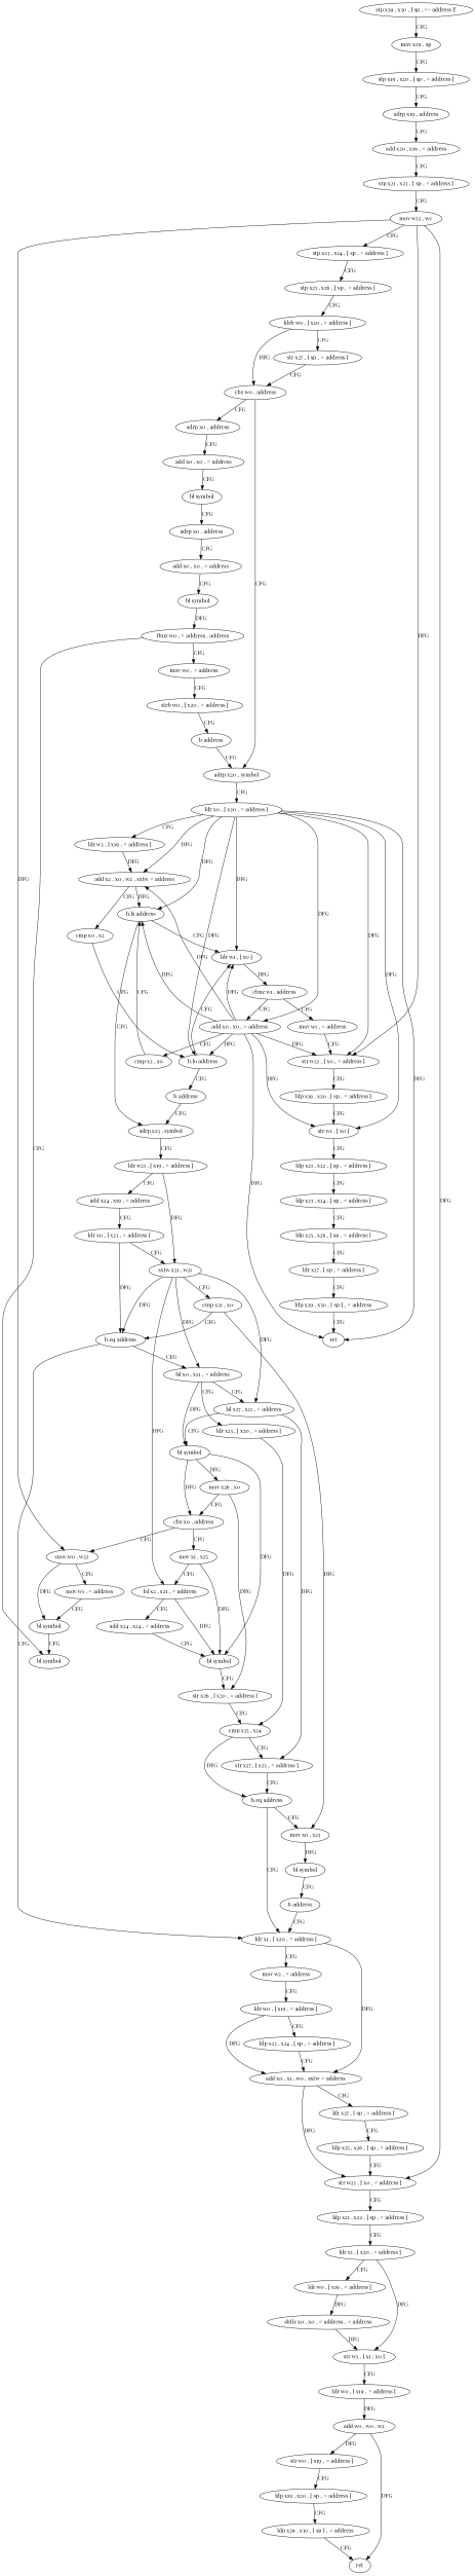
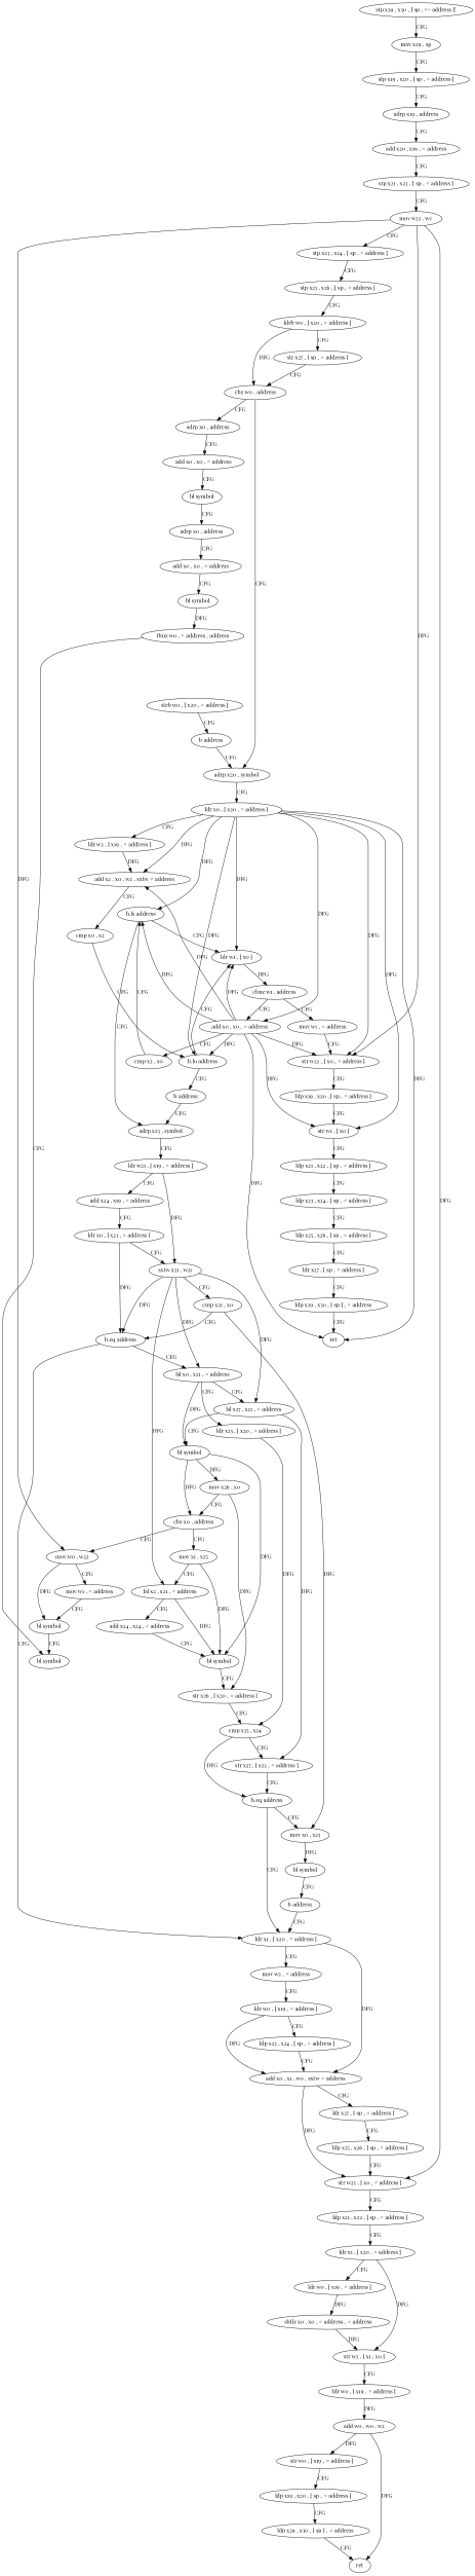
  digraph {
    fontname="Playfair Display"
    node [fontname="Playfair Display"]
    edge [fontname="Playfair Display"]
    n1 [label="stp x29 , x30 , [ sp , #- address ]!"]
    n2 [label="mov x29 , sp"]
    n3 [label="stp x19 , x20 , [ sp , # address ]"]
    n4 [label="adrp x19 , address"]
    n5 [label="add x20 , x19 , # address"]
    n6 [label="stp x21 , x22 , [ sp , # address ]"]
    n7 [label="mov w22 , w0"]
    n8 [label="stp x23 , x24 , [ sp , # address ]"]
    n9 [label="str w22 , [ x0 , # address ]"]
    n10 [label="mov w0 , w22"]
    n11 [label="str w22 , [ x0 , # address ]"]
    n12 [label="stp x25 , x26 , [ sp , # address ]"]
    n13 [label="ldp x19 , x20 , [ sp , # address ]"]
    n14 [label="mov w1 , # address"]
    n15 [label="bl symbol"]
    n16 [label="ldp x21 , x22 , [ sp , # address ]"]
    n17 [label="ldrb w0 , [ x20 , # address ]"]
    n18 [label="str x27 , [ sp , # address ]"]
    n19 [label="cbz w0 , address"]
    n20 [label="adrp x0 , address"]
    n21 [label="adrp x20 , symbol"]
    n22 [label="add x0 , x0 , # address"]
    n23 [label="ldr x0 , [ x20 , # address ]"]
    n24 [label="bl symbol"]
    n25 [label="ldr w2 , [ x19 , # address ]"]
    n26 [label="add x2 , x0 , w2 , sxtw # address"]
    n27 [label="b.lo address"]
    n28 [label="ldr w1 , [ x0 ]"]
    n29 [label="add x0 , x0 , # address"]
    n30 [label="b.ls address"]
    n31 [label="str w1 , [ x0 ]"]
    n32 [label=ret]
    n33 [label="adrp x0 , address"]
    n34 [label="add x0 , x0 , # address"]
    n35 [label="bl symbol"]
    n36 [label="tbnz w0 , # address , address"]
    n37 [label="bl symbol"]
-   n38 [label="mov w0 , # address"]
    n39 [label="strb w0 , [ x20 , # address ]"]
    n40 [label="b address"]
    n41 [label="cmp x0 , x2"]
    n42 [label="b address"]
    n43 [label="cbnz w1 , address"]
    n44 [label="cmp x2 , x0"]
    n45 [label="adrp x23 , symbol"]
    n46 [label="ldp x21 , x22 , [ sp , # address ]"]
    n47 [label="mov w1 , # address"]
    n48 [label="ldr w21 , [ x19 , # address ]"]
    n49 [label="add x24 , x19 , # address"]
    n50 [label="sxtw x21 , w21"]
    n51 [label="ldp x23 , x24 , [ sp , # address ]"]
    n52 [label="ldp x25 , x26 , [ sp , # address ]"]
    n53 [label="ldr x27 , [ sp , # address ]"]
    n54 [label="ldp x29 , x30 , [ sp ] , # address"]
    n55 [label="ldr x0 , [ x23 , # address ]"]
    n56 [label="b.eq address"]
    n57 [label="cmp x21 , x0"]
    n58 [label="lsl x0 , x21 , # address"]
    n59 [label="lsl x27 , x21 , # address"]
    n60 [label="lsl x2 , x21 , # address"]
    n61 [label="ldr x1 , [ x20 , # address ]"]
    n62 [label="mov x0 , x25"]
    n63 [label="ldr x25 , [ x20 , # address ]"]
    n64 [label="bl symbol"]
    n65 [label="str x27 , [ x23 , # address ]"]
    n66 [label="bl symbol"]
    n67 [label="add x24 , x24 , # address"]
    n68 [label="mov w2 , # address"]
    n69 [label="add x0 , x1 , w0 , sxtw # address"]
    n70 [label="cmp x25 , x24"]
    n71 [label="mov x26 , x0"]
    n72 [label="cbz x0 , address"]
    n73 [label="ldr w0 , [ x19 , # address ]"]
    n74 [label="ldr x27 , [ sp , # address ]"]
    n75 [label="mov x1 , x25"]
    n76 [label="b.eq address"]
    n77 [label="bl symbol"]
    n78 [label="str x26 , [ x20 , # address ]"]
    n79 [label="ldp x23 , x24 , [ sp , # address ]"]
    n80 [label="ldp x25 , x26 , [ sp , # address ]"]
    n81 [label="ldr x1 , [ x20 , # address ]"]
    n82 [label="ldr w0 , [ x19 , # address ]"]
    n83 [label="str w2 , [ x1 , x0 ]"]
    n84 [label="sbfiz x0 , x0 , # address , # address"]
    n85 [label="ldr w0 , [ x19 , # address ]"]
    n86 [label="add w0 , w0 , w2"]
    n87 [label="str w0 , [ x19 , # address ]"]
    n88 [label=ret]
    n89 [label="ldp x19 , x20 , [ sp , # address ]"]
    n90 [label="ldp x29 , x30 , [ sp ] , # address"]
    n91 [label="b address"]
    n1 -> n2 [label=CFG]
    n2 -> n3 [label=CFG]
    n3 -> n4 [label=CFG]
    n4 -> n5 [label=CFG]
    n5 -> n6 [label=CFG]
    n6 -> n7 [label=CFG]
    n7 -> n8 [label=CFG]
    n7 -> n9 [label=DFG]
    n7 -> n10 [label=DFG]
    n7 -> n11 [label=DFG]
    n8 -> n12 [label=CFG]
    n9 -> n13 [label=CFG]
    n10 -> n14 [label=CFG]
    n10 -> n15 [label=DFG]
    n11 -> n16 [label=CFG]
    n12 -> n17 [label=CFG]
    n13 -> n31 [label=CFG]
    n14 -> n15 [label=CFG]
    n15 -> n37 [label=CFG]
    n16 -> n81 [label=CFG]
    n17 -> n18 [label=CFG]
    n17 -> n19 [label=DFG]
    n18 -> n19 [label=CFG]
    n19 -> n20 [label=CFG]
    n19 -> n21 [label=CFG]
    n20 -> n22 [label=CFG]
    n21 -> n23 [label=CFG]
    n22 -> n24 [label=CFG]
    n23 -> n9 [label=DFG]
    n23 -> n25 [label=CFG]
    n23 -> n26 [label=DFG]
    n23 -> n27 [label=DFG]
    n23 -> n28 [label=DFG]
    n23 -> n29 [label=DFG]
    n23 -> n30 [label=DFG]
    n23 -> n31 [label=DFG]
    n23 -> n32 [label=DFG]
    n24 -> n33 [label=CFG]
    n25 -> n26 [label=DFG]
-   n26 -> n30 [label=DFG]
    n26 -> n41 [label=CFG]
    n27 -> n28 [label=CFG]
    n27 -> n42 [label=CFG]
    n28 -> n43 [label=DFG]
    n29 -> n9 [label=DFG]
    n29 -> n26 [label=DFG]
    n29 -> n27 [label=DFG]
    n29 -> n28 [label=DFG]
    n29 -> n30 [label=DFG]
    n29 -> n31 [label=DFG]
    n29 -> n32 [label=DFG]
    n29 -> n44 [label=CFG]
    n30 -> n28 [label=CFG]
    n30 -> n45 [label=CFG]
    n31 -> n46 [label=CFG]
    n33 -> n34 [label=CFG]
    n34 -> n35 [label=CFG]
    n35 -> n36 [label=DFG]
    n36 -> n37 [label=CFG]
-   n36 -> n38 [label=CFG]
-   n38 -> n39 [label=CFG]
    n39 -> n40 [label=CFG]
    n40 -> n21 [label=CFG]
    n41 -> n27 [label=CFG]
    n42 -> n45 [label=CFG]
    n43 -> n29 [label=CFG]
    n43 -> n47 [label=CFG]
    n44 -> n30 [label=CFG]
    n45 -> n48 [label=CFG]
    n46 -> n51 [label=CFG]
    n47 -> n9 [label=CFG]
    n48 -> n49 [label=CFG]
    n48 -> n50 [label=DFG]
    n49 -> n55 [label=CFG]
    n50 -> n56 [label=DFG]
    n50 -> n57 [label=CFG]
    n50 -> n58 [label=DFG]
    n50 -> n59 [label=DFG]
    n50 -> n60 [label=DFG]
    n51 -> n52 [label=CFG]
    n52 -> n53 [label=CFG]
    n53 -> n54 [label=CFG]
    n54 -> n32 [label=CFG]
    n55 -> n50 [label=CFG]
    n55 -> n56 [label=DFG]
    n56 -> n58 [label=CFG]
    n56 -> n61 [label=CFG]
    n57 -> n56 [label=CFG]
    n57 -> n62 [label=DFG]
    n58 -> n59 [label=CFG]
    n58 -> n63 [label=CFG]
    n58 -> n64 [label=DFG]
    n59 -> n64 [label=CFG]
    n59 -> n65 [label=DFG]
    n60 -> n66 [label=DFG]
    n60 -> n67 [label=CFG]
    n61 -> n68 [label=CFG]
    n61 -> n69 [label=DFG]
    n62 -> n77 [label=DFG]
    n63 -> n70 [label=DFG]
    n64 -> n66 [label=DFG]
    n64 -> n71 [label=DFG]
    n64 -> n72 [label=DFG]
    n65 -> n76 [label=CFG]
    n66 -> n78 [label=CFG]
    n67 -> n66 [label=CFG]
    n68 -> n73 [label=CFG]
    n69 -> n11 [label=DFG]
    n69 -> n74 [label=CFG]
    n70 -> n65 [label=CFG]
    n70 -> n76 [label=DFG]
    n71 -> n72 [label=CFG]
    n71 -> n78 [label=DFG]
    n72 -> n10 [label=CFG]
    n72 -> n75 [label=CFG]
    n73 -> n69 [label=DFG]
    n73 -> n79 [label=CFG]
    n74 -> n80 [label=CFG]
    n75 -> n60 [label=CFG]
    n75 -> n66 [label=DFG]
    n76 -> n61 [label=CFG]
    n76 -> n62 [label=CFG]
    n77 -> n91 [label=CFG]
    n78 -> n70 [label=CFG]
    n79 -> n69 [label=CFG]
    n80 -> n11 [label=CFG]
    n81 -> n82 [label=CFG]
    n81 -> n83 [label=DFG]
    n82 -> n84 [label=DFG]
    n83 -> n85 [label=CFG]
    n84 -> n83 [label=DFG]
    n85 -> n86 [label=DFG]
    n86 -> n87 [label=DFG]
    n86 -> n88 [label=DFG]
    n87 -> n89 [label=CFG]
    n89 -> n90 [label=CFG]
    n90 -> n88 [label=CFG]
    n91 -> n61 [label=CFG]
  }
